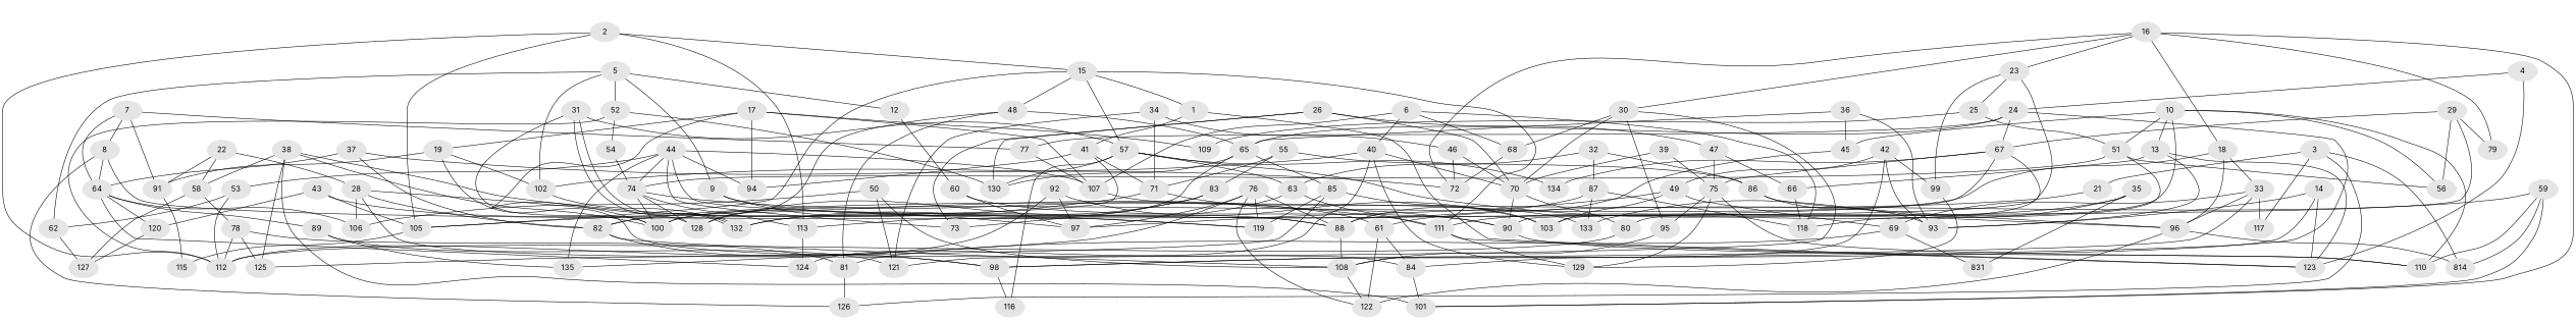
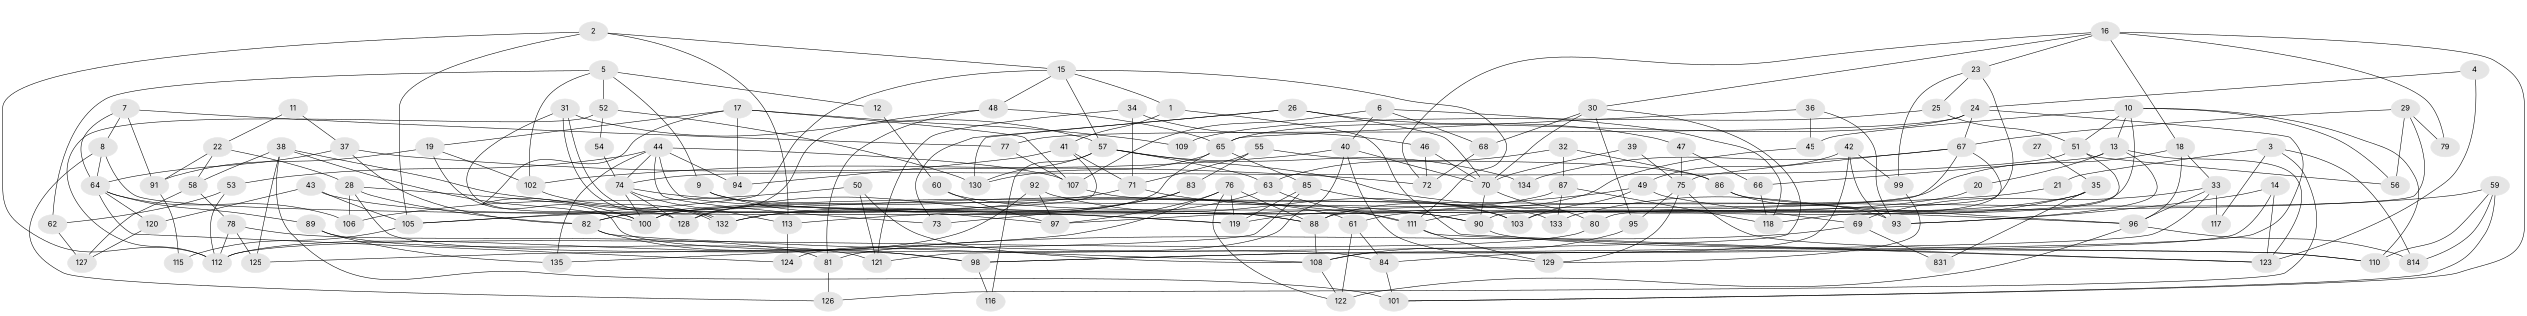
  graph {
    fontname=Inter
    node [color=gray90 fontname=Inter style=filled]
    edge [fontname=Inter]
    1
    41
    123
    94
    82
    71
    2
    15
    105
    112
    113
    48
    57
    111
    115
    124
    3
    21
    n19 [label=814]
    117
    126
    4
    24
    77
    84
    65
    67
    5
    9
    12
    52
    62
    102
    88
    97
    60
    130
    54
    127
    132
    6
    40
    68
    107
    118
    70
    129
    72
    133
    7
    8
    64
    91
    119
    106
    120
    89
    108
    10
    13
    45
    51
    56
    80
    110
+   20
    66
    93
    74
+   11
    22
    37
    28
    58
    90
    14
    98
    116
    16
    18
    23
    30
    79
    101
    128
    81
    96
    63
    134
    100
    33
    25
    99
    95
    121
    17
    19
    109
    69
    122
    78
    85
    75
    103
    26
    47
    73
+   27
    35
    n110 [label=831]
    53
    29
    31
    32
    86
    87
    34
    46
    36
    38
    125
    39
    42
    49
    43
    61
    44
    135
    50
    55
    83
    59
    76
    92
    1 -- 41
    1 -- 123
    41 -- 94
    41 -- 82
    41 -- 71
    82 -- 108
    82 -- 98
    71 -- 105
    71 -- 90
    2 -- 15
    2 -- 105
    2 -- 112
    2 -- 113
    15 -- 1
    15 -- 105
    15 -- 48
    15 -- 57
    15 -- 111
    105 -- 115
    113 -- 124
    48 -- 65
    48 -- 128
    48 -- 81
    57 -- 130
    57 -- 116
    57 -- 96
    57 -- 63
    57 -- 134
    111 -- 123
    111 -- 129
    3 -- 21
    3 -- n19
    3 -- 117
    3 -- 126
    21 -- 82
    4 -- 123
    4 -- 24
    24 -- 77
    24 -- 84
    24 -- 65
    24 -- 67
    77 -- 107
    84 -- 101
    65 -- 130
    65 -- 100
    65 -- 85
    67 -- 113
    67 -- 134
    67 -- 75
    67 -- 103
    5 -- 9
    5 -- 12
    5 -- 52
    5 -- 62
    5 -- 102
    9 -- 88
    9 -- 97
    12 -- 60
    52 -- 112
    52 -- 130
    52 -- 54
    62 -- 127
    102 -- 132
    88 -- 108
    60 -- 97
    60 -- 90
    54 -- 74
    6 -- 40
    6 -- 68
    6 -- 107
    6 -- 118
    40 -- 124
    40 -- 102
    40 -- 70
    40 -- 129
    68 -- 72
    107 -- 133
    70 -- 80
    70 -- 90
    7 -- 77
    7 -- 8
    7 -- 64
    7 -- 91
    8 -- 126
    8 -- 64
    8 -- 119
    64 -- 124
    64 -- 106
    64 -- 120
    64 -- 89
    91 -- 115
    120 -- 127
    89 -- 121
    89 -- 135
    108 -- 122
    10 -- 13
    10 -- 45
    10 -- 51
    10 -- 56
    10 -- 80
    10 -- 110
    13 -- 123
+   13 -- 20
    13 -- 66
    13 -- 93
    45 -- 88
    51 -- 118
    51 -- 56
    51 -- 74
    80 -- 112
+   20 -- 119
    66 -- 118
    74 -- 113
    74 -- 111
    74 -- 128
    74 -- 100
+   11 -- 22
+   11 -- 37
    22 -- 91
    22 -- 28
    22 -- 58
    37 -- 82
    37 -- 72
    37 -- 64
    28 -- 82
    28 -- 106
    28 -- 98
    28 -- 128
    58 -- 127
    58 -- 78
    90 -- 110
    14 -- 123
    14 -- 93
    14 -- 98
    98 -- 116
    16 -- 72
    16 -- 18
    16 -- 23
    16 -- 30
    16 -- 79
    16 -- 101
    18 -- 96
    18 -- 100
    18 -- 33
    23 -- 90
    23 -- 25
    23 -- 99
    30 -- 68
    30 -- 70
    30 -- 95
    30 -- 121
    81 -- 126
    96 -- n19
    96 -- 122
    63 -- 111
    63 -- 73
    33 -- 117
    33 -- 98
    33 -- 96
    33 -- 69
    25 -- 51
    25 -- 109
    99 -- 129
    95 -- 108
    17 -- 94
    17 -- 107
    17 -- 100
    17 -- 19
    17 -- 109
    19 -- 84
    19 -- 102
    19 -- 91
    69 -- 81
    69 -- n110
    78 -- 112
    78 -- 81
    78 -- 125
    85 -- 119
    85 -- 103
    85 -- 125
    75 -- 129
    75 -- 110
    75 -- 95
    26 -- 130
    26 -- 70
    26 -- 47
    26 -- 73
    47 -- 66
    47 -- 75
+   27 -- 35
    35 -- 111
    35 -- 133
    35 -- n110
    53 -- 112
    53 -- 62
    29 -- 67
    29 -- 88
    29 -- 56
    29 -- 79
    31 -- 57
    31 -- 132
    31 -- 132
    31 -- 100
    32 -- 63
    32 -- 86
    32 -- 87
    86 -- 93
    86 -- 96
    87 -- 132
    87 -- 118
    87 -- 133
    34 -- 71
    34 -- 121
    34 -- 46
    46 -- 70
    46 -- 72
    36 -- 65
    36 -- 45
    36 -- 93
    38 -- 119
    38 -- 58
    38 -- 101
    38 -- 100
    38 -- 125
    39 -- 70
    39 -- 75
    42 -- 108
    42 -- 93
    42 -- 99
    42 -- 49
    49 -- 97
    49 -- 69
    49 -- 103
    43 -- 105
    43 -- 120
    43 -- 61
    61 -- 84
    61 -- 122
    44 -- 94
    44 -- 88
    44 -- 107
    44 -- 74
    44 -- 73
    44 -- 53
    44 -- 135
    50 -- 106
    50 -- 108
    50 -- 121
    55 -- 71
    55 -- 86
    55 -- 83
    83 -- 132
    83 -- 128
    59 -- n19
    59 -- 110
    59 -- 101
    59 -- 61
    76 -- 88
    76 -- 97
    76 -- 119
    76 -- 122
    76 -- 135
    92 -- 112
    92 -- 97
    92 -- 103
  }
